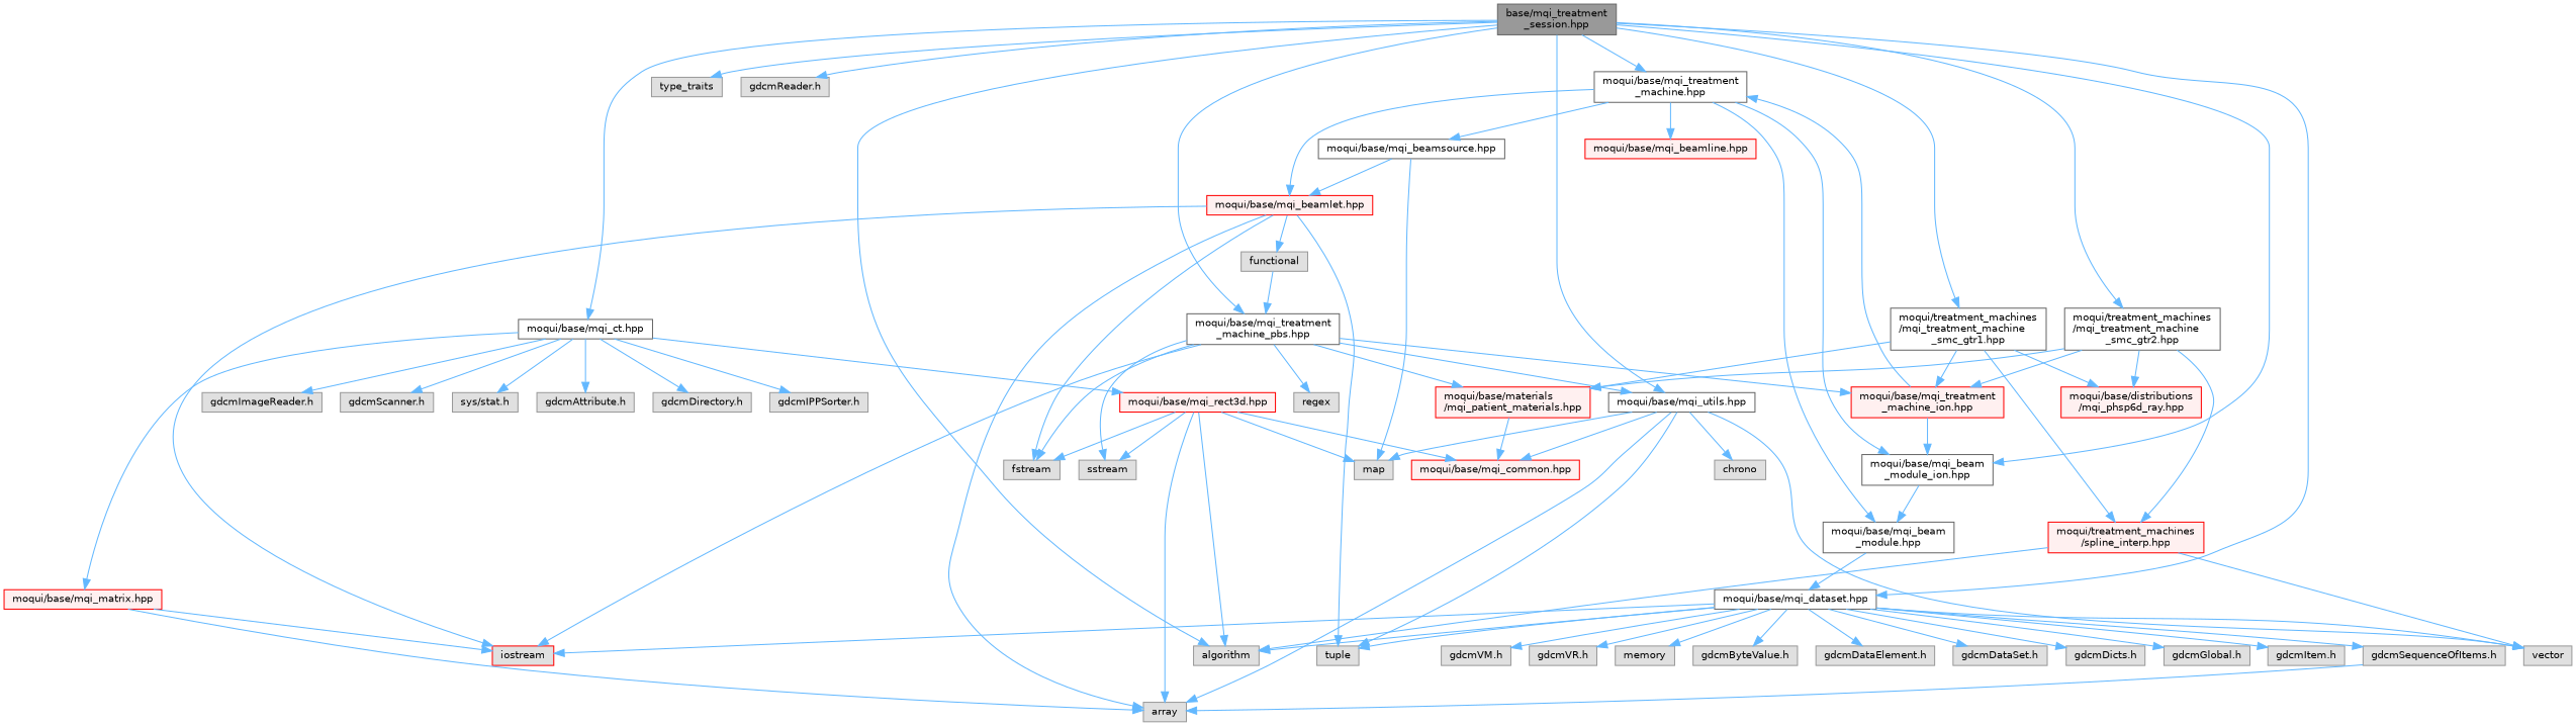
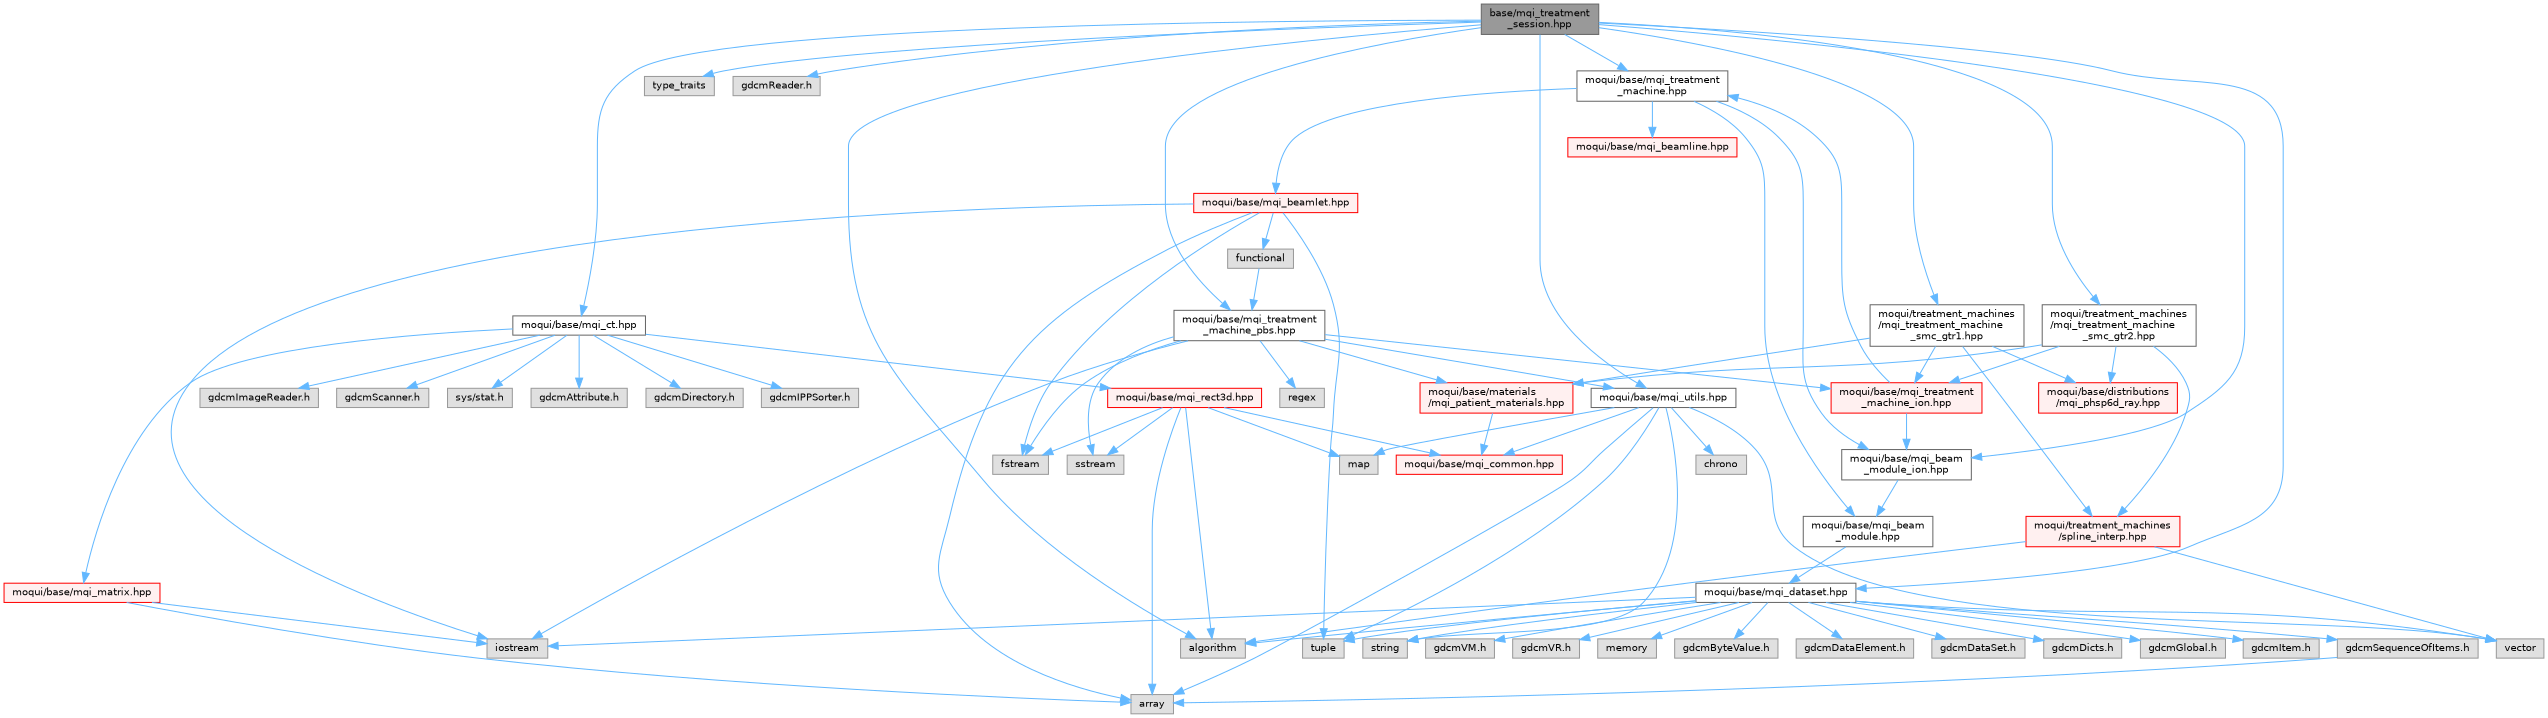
  digraph {
    node [color=grey60 fillcolor="#E0E0E0" fontname=Helvetica fontsize=10 shape=box style=filled]
    edge [color=steelblue1 fontname=Helvetica fontsize=10 labelfontname=Helvetica labelfontsize=10 style=solid]
    n1 [color=gray40 fillcolor=grey60 fontcolor=black height=0.2 label="base/mqi_treatment\l_session.hpp" width=0.4]
    n2 [height=0.2 label=algorithm width=0.4]
    n3 [height=0.2 label=type_traits width=0.4]
    n4 [height=0.2 label="gdcmReader.h" width=0.4]
    n5 [color=grey40 fillcolor=white height=0.2 label="moqui/base/mqi_beam\l_module_ion.hpp" width=0.4]
    n6 [color=grey40 fillcolor=white height=0.2 label="moqui/base/mqi_dataset.hpp" width=0.4]
    n7 [color=grey40 fillcolor=white height=0.2 label="moqui/base/mqi_ct.hpp" width=0.4]
    n8 [color=grey40 fillcolor=white height=0.2 label="moqui/base/mqi_treatment\l_machine.hpp" width=0.4]
    n9 [color=grey40 fillcolor=white height=0.2 label="moqui/base/mqi_treatment\l_machine_pbs.hpp" width=0.4]
    n10 [color=grey40 fillcolor=white height=0.2 label="moqui/base/mqi_utils.hpp" width=0.4]
    n11 [color=grey40 fillcolor=white height=0.2 label="moqui/treatment_machines\l/mqi_treatment_machine\l_smc_gtr2.hpp" width=0.4]
    n12 [color=grey40 fillcolor=white height=0.2 label="moqui/treatment_machines\l/mqi_treatment_machine\l_smc_gtr1.hpp" width=0.4]
    n13 [color=grey40 fillcolor=white height=0.2 label="moqui/base/mqi_beam\l_module.hpp" width=0.4]
-   n14 [color=red height=0.2 label=iostream width=0.4]
+   n14 [height=0.2 label=iostream width=0.4]
    n15 [height=0.2 label=memory width=0.4]
+   n16 [height=0.2 label=string width=0.4]
    n17 [height=0.2 label=tuple width=0.4]
    n18 [height=0.2 label=vector width=0.4]
    n19 [height=0.2 label="gdcmByteValue.h" width=0.4]
    n20 [height=0.2 label="gdcmDataElement.h" width=0.4]
    n21 [height=0.2 label="gdcmDataSet.h" width=0.4]
    n22 [height=0.2 label="gdcmDicts.h" width=0.4]
    n23 [height=0.2 label="gdcmGlobal.h" width=0.4]
    n24 [height=0.2 label="gdcmItem.h" width=0.4]
    n25 [height=0.2 label="gdcmSequenceOfItems.h" width=0.4]
    n26 [height=0.2 label="gdcmVM.h" width=0.4]
    n27 [height=0.2 label="gdcmVR.h" width=0.4]
    n28 [height=0.2 label="sys/stat.h" width=0.4]
    n29 [height=0.2 label="gdcmAttribute.h" width=0.4]
    n30 [height=0.2 label="gdcmDirectory.h" width=0.4]
    n31 [height=0.2 label="gdcmIPPSorter.h" width=0.4]
    n32 [height=0.2 label="gdcmImageReader.h" width=0.4]
    n33 [height=0.2 label="gdcmScanner.h" width=0.4]
    n34 [color=red fillcolor="#FFF0F0" height=0.2 label="moqui/base/mqi_matrix.hpp" width=0.4]
    n35 [color=red fillcolor="#FFF0F0" height=0.2 label="moqui/base/mqi_rect3d.hpp" width=0.4]
    n36 [color=red fillcolor="#FFF0F0" height=0.2 label="moqui/base/mqi_beamlet.hpp" width=0.4]
    n37 [color=red fillcolor="#FFF0F0" height=0.2 label="moqui/base/mqi_beamline.hpp" width=0.4]
-   n38 [color=grey40 fillcolor=white height=0.2 label="moqui/base/mqi_beamsource.hpp" width=0.4]
    n39 [height=0.2 label=fstream width=0.4]
    n40 [height=0.2 label=sstream width=0.4]
    n41 [color=red fillcolor="#FFF0F0" height=0.2 label="moqui/base/materials\l/mqi_patient_materials.hpp" width=0.4]
    n42 [color=red fillcolor="#FFF0F0" height=0.2 label="moqui/base/mqi_treatment\l_machine_ion.hpp" width=0.4]
    n43 [height=0.2 label=regex width=0.4]
    n44 [height=0.2 label=array width=0.4]
    n45 [height=0.2 label=map width=0.4]
    n46 [color=red fillcolor="#FFF0F0" height=0.2 label="moqui/base/mqi_common.hpp" width=0.4]
    n47 [height=0.2 label=chrono width=0.4]
    n48 [color=red fillcolor="#FFF0F0" height=0.2 label="moqui/base/distributions\l/mqi_phsp6d_ray.hpp" width=0.4]
    n49 [color=red fillcolor="#FFF0F0" height=0.2 label="moqui/treatment_machines\l/spline_interp.hpp" width=0.4]
    n50 [height=0.2 label=functional width=0.4]
    n1 -> n2
    n1 -> n3
    n1 -> n4
    n1 -> n5
    n1 -> n6
    n1 -> n7
    n1 -> n8
    n1 -> n9
    n1 -> n10
    n1 -> n11
    n1 -> n12
    n5 -> n13
    n6 -> n2
    n6 -> n14
    n6 -> n15
+   n6 -> n16
    n6 -> n17
    n6 -> n18
    n6 -> n19
    n6 -> n20
    n6 -> n21
    n6 -> n22
    n6 -> n23
    n6 -> n24
    n6 -> n25
    n6 -> n26
    n6 -> n27
    n7 -> n28
    n7 -> n29
    n7 -> n30
    n7 -> n31
    n7 -> n32
    n7 -> n33
    n7 -> n34
    n7 -> n35
    n8 -> n5
    n8 -> n13
    n8 -> n36
    n8 -> n37
-   n8 -> n38
    n9 -> n10
    n9 -> n14
    n9 -> n39
    n9 -> n40
    n9 -> n41
    n9 -> n42
    n9 -> n43
+   n10 -> n16
    n10 -> n17
    n10 -> n18
    n10 -> n44
    n10 -> n45
    n10 -> n46
    n10 -> n47
    n11 -> n41
    n11 -> n42
    n11 -> n48
    n11 -> n49
    n12 -> n41
    n12 -> n42
    n12 -> n48
    n12 -> n49
    n13 -> n6
    n25 -> n44
    n34 -> n14
    n34 -> n44
    n35 -> n2
    n35 -> n39
    n35 -> n40
    n35 -> n44
    n35 -> n45
    n35 -> n46
    n36 -> n14
    n36 -> n17
    n36 -> n39
    n36 -> n44
    n36 -> n50
-   n38 -> n36
-   n38 -> n45
    n41 -> n46
    n42 -> n5
    n42 -> n8
    n49 -> n2
    n49 -> n18
    n50 -> n9
  }
